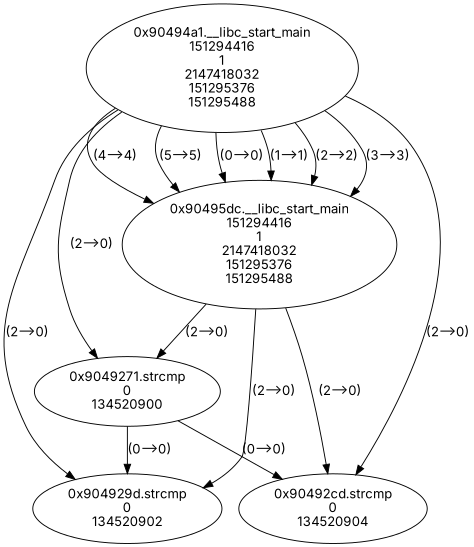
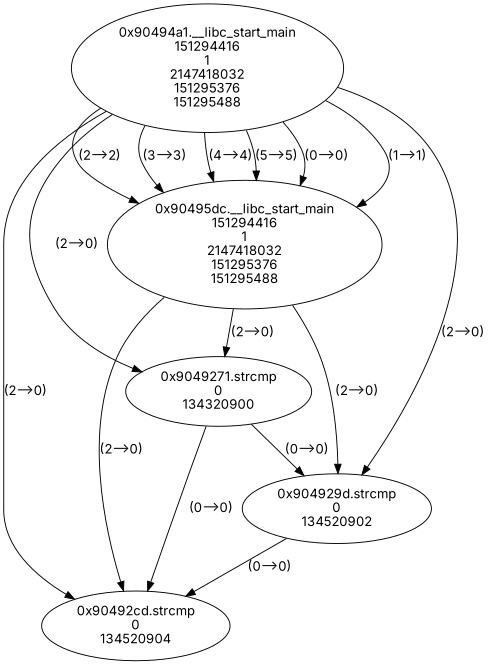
  digraph {
    fontname=Inter
    node [fontname=Inter]
    edge [fontname=Inter]
    n1 [label="0x90494a1.__libc_start_main\n151294416\n1\n2147418032\n151295376\n151295488"]
    n2 [label="0x90495dc.__libc_start_main\n151294416\n1\n2147418032\n151295376\n151295488"]
-   n3 [label="0x9049271.strcmp\n0\n134520900"]
+   n3 [label="0x9049271.strcmp\n0\n134320900"]
    n4 [label="0x904929d.strcmp\n0\n134520902"]
    n5 [label="0x90492cd.strcmp\n0\n134520904"]
    n1 -> n2 [label="(1-->1)"]
    n1 -> n2 [label="(2-->2)"]
    n1 -> n2 [label="(3-->3)"]
    n1 -> n2 [label="(4-->4)"]
    n1 -> n2 [label="(5-->5)"]
    n1 -> n2 [label="(0-->0)"]
    n1 -> n3 [label="(2-->0)"]
    n1 -> n4 [label="(2-->0)"]
    n1 -> n5 [label="(2-->0)"]
    n2 -> n3 [label="(2-->0)"]
    n2 -> n4 [label="(2-->0)"]
    n2 -> n5 [label="(2-->0)"]
    n3 -> n4 [label="(0-->0)"]
    n3 -> n5 [label="(0-->0)"]
+   n4 -> n5 [label="(0-->0)"]
  }
